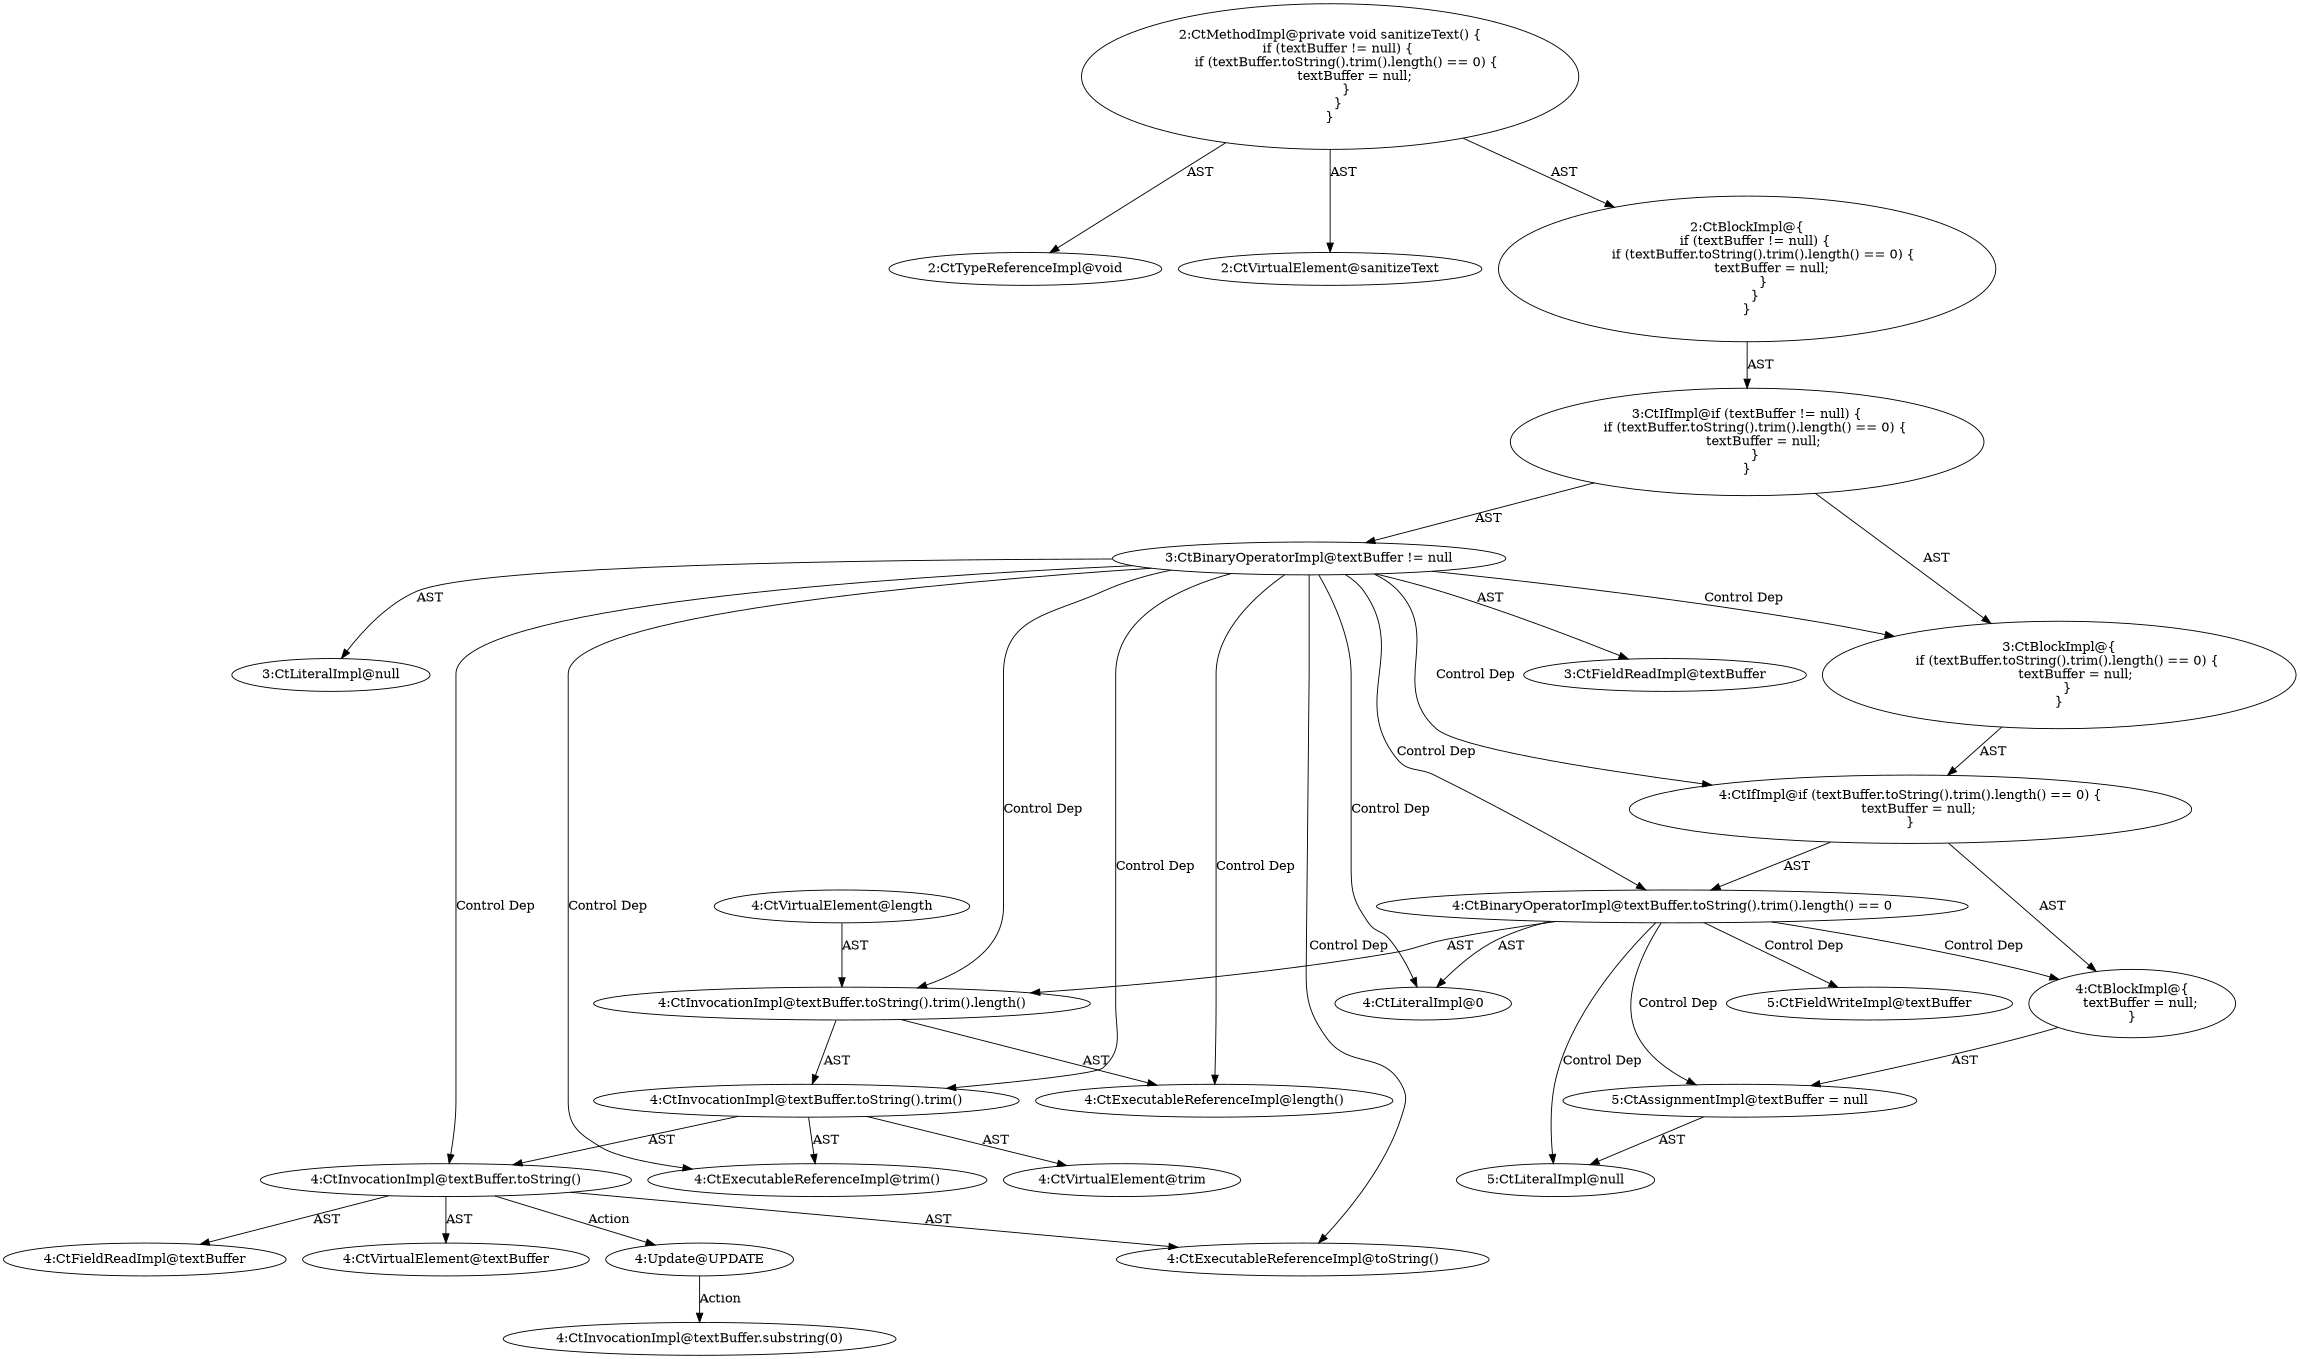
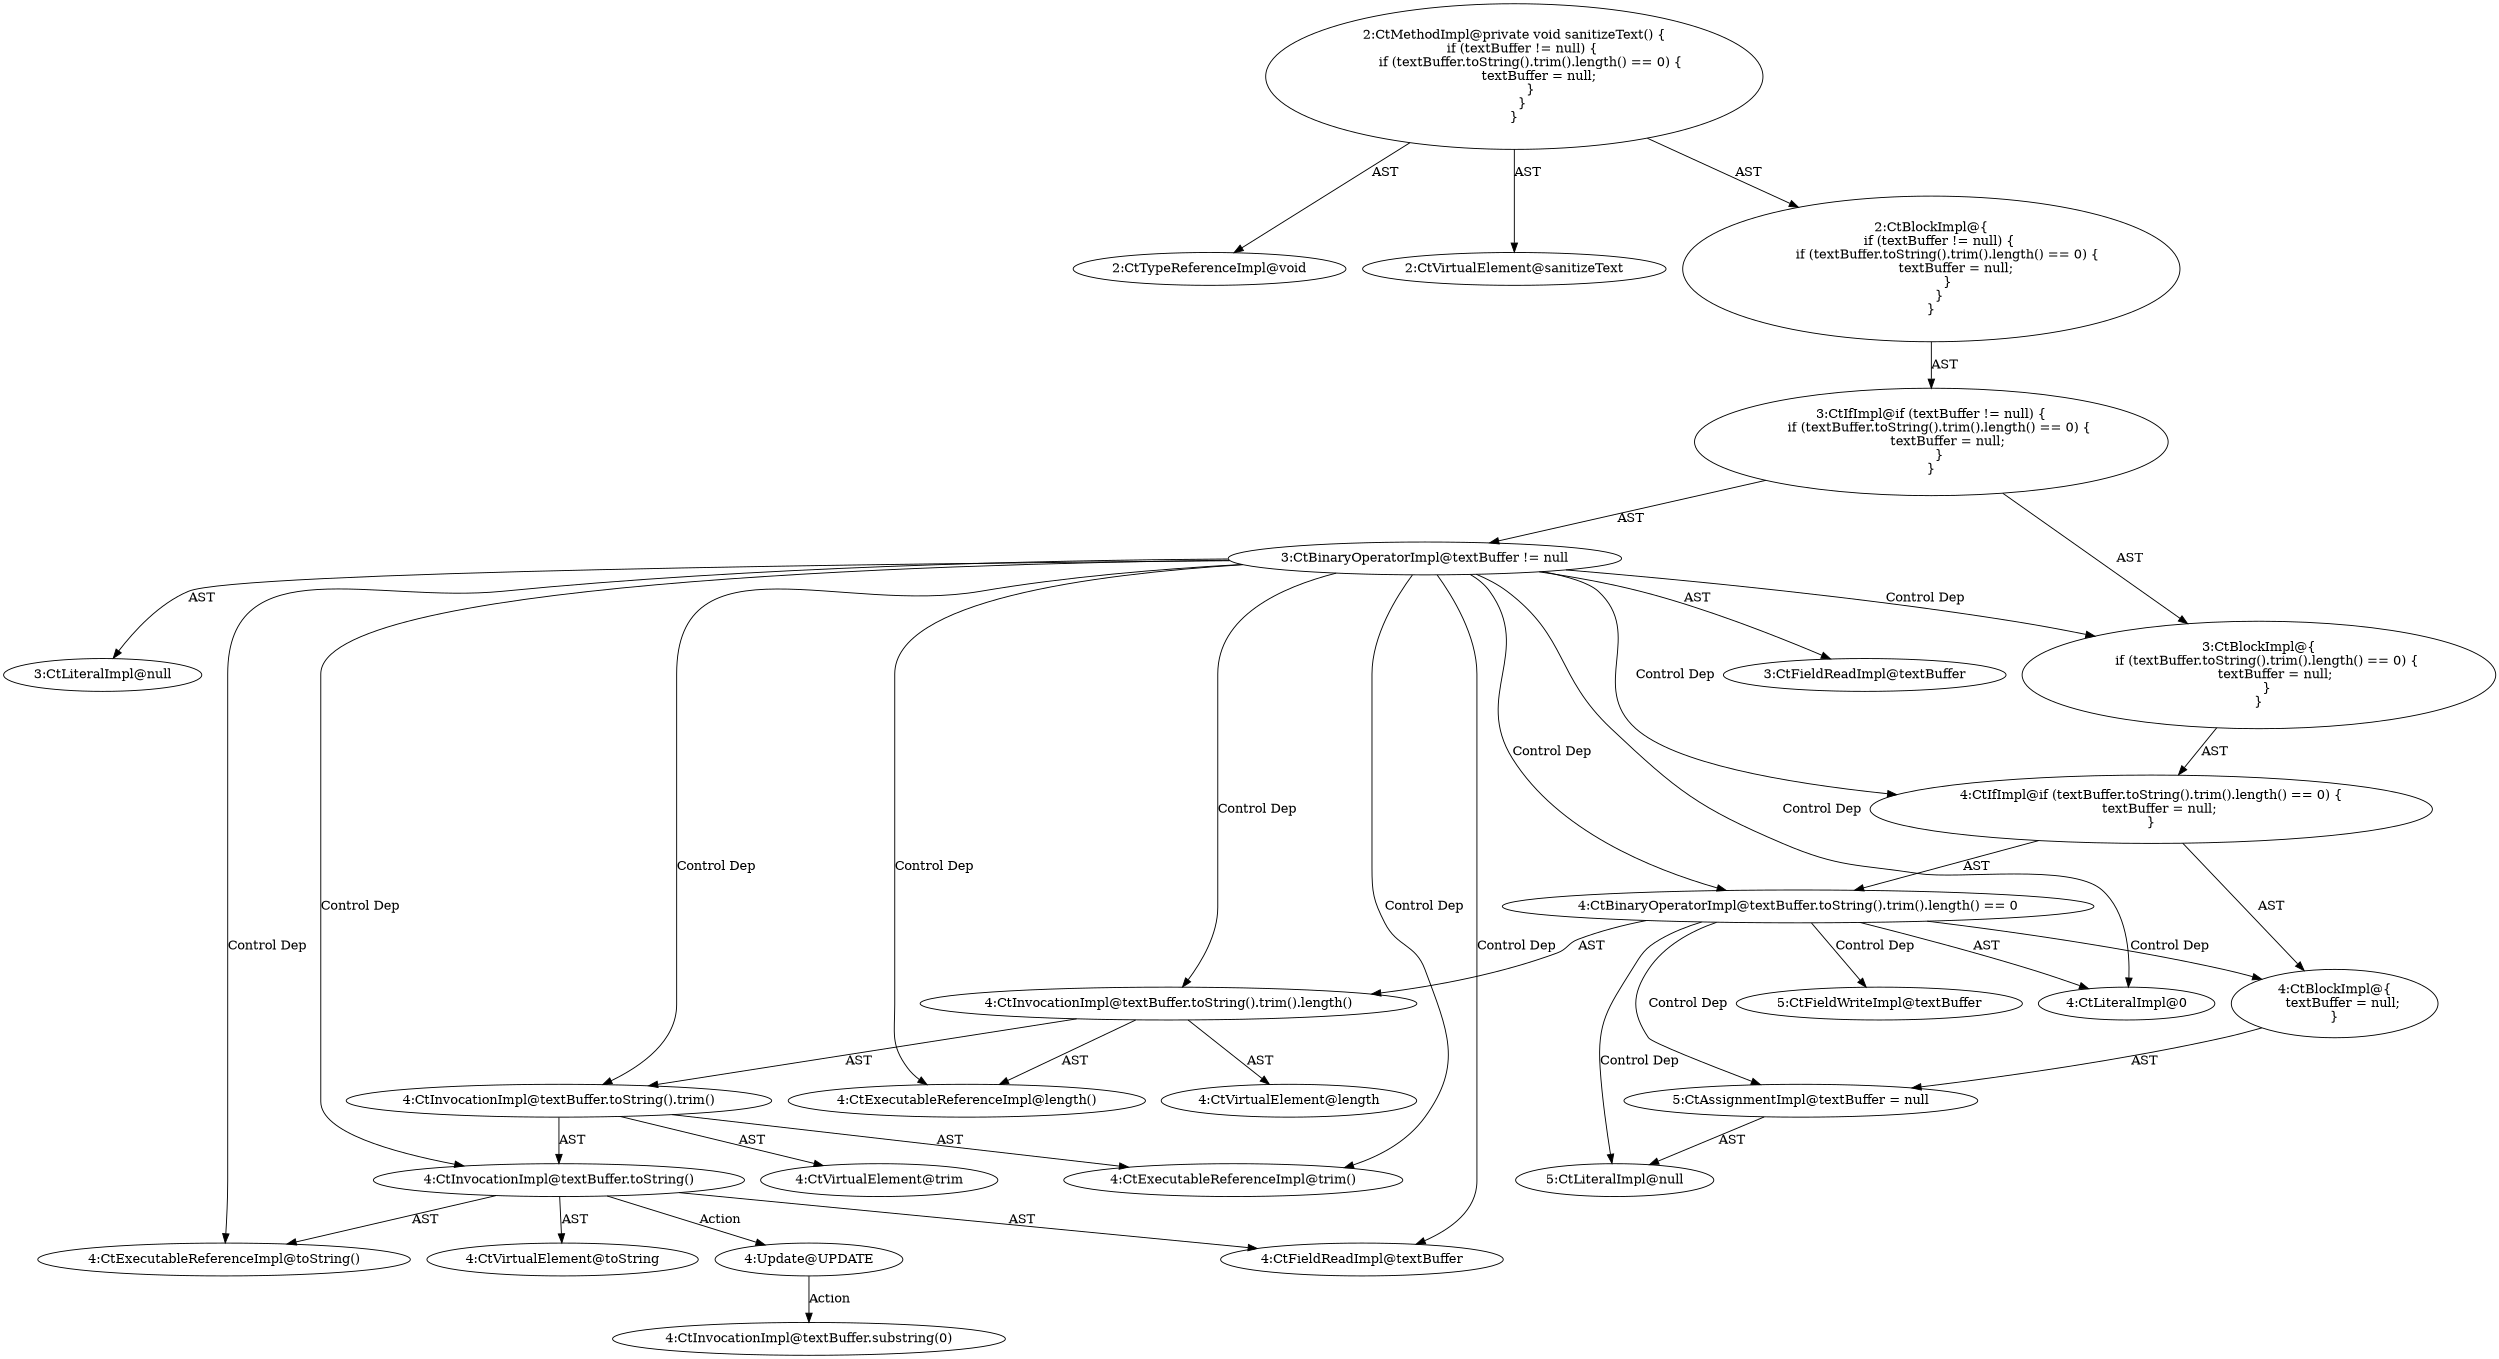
  digraph {
    node [shape=ellipse]
    n1 [label="2:CtTypeReferenceImpl@void"]
    n2 [label="2:CtVirtualElement@sanitizeText"]
    n3 [label="3:CtFieldReadImpl@textBuffer"]
    n4 [label="3:CtLiteralImpl@null"]
    n5 [label="3:CtBinaryOperatorImpl@textBuffer != null"]
    n6 [label="4:CtExecutableReferenceImpl@length()"]
    n7 [label="4:CtExecutableReferenceImpl@trim()"]
    n8 [label="4:CtExecutableReferenceImpl@toString()"]
    n9 [label="4:CtFieldReadImpl@textBuffer"]
    n10 [label="4:CtInvocationImpl@textBuffer.toString()"]
    n11 [label="4:CtInvocationImpl@textBuffer.toString().trim()"]
    n12 [label="4:CtInvocationImpl@textBuffer.toString().trim().length()"]
    n13 [label="4:CtLiteralImpl@0"]
    n14 [label="4:CtBinaryOperatorImpl@textBuffer.toString().trim().length() == 0"]
    n15 [label="4:CtIfImpl@if (textBuffer.toString().trim().length() == 0) \{\n    textBuffer = null;\n\}"]
    n16 [label="3:CtBlockImpl@\{\n    if (textBuffer.toString().trim().length() == 0) \{\n        textBuffer = null;\n    \}\n\}"]
-   n17 [label="4:CtVirtualElement@textBuffer"]
+   n17 [label="4:CtVirtualElement@toString"]
    n18 [label="4:Update@UPDATE"]
    n19 [label="4:CtVirtualElement@trim"]
    n20 [label="4:CtVirtualElement@length"]
    n21 [label="5:CtFieldWriteImpl@textBuffer"]
    n22 [label="5:CtLiteralImpl@null"]
    n23 [label="5:CtAssignmentImpl@textBuffer = null"]
    n24 [label="4:CtBlockImpl@\{\n    textBuffer = null;\n\}"]
    n25 [label="4:CtInvocationImpl@textBuffer.substring(0)"]
    n26 [label="3:CtIfImpl@if (textBuffer != null) \{\n    if (textBuffer.toString().trim().length() == 0) \{\n        textBuffer = null;\n    \}\n\}"]
    n27 [label="2:CtBlockImpl@\{\n    if (textBuffer != null) \{\n        if (textBuffer.toString().trim().length() == 0) \{\n            textBuffer = null;\n        \}\n    \}\n\}"]
    n28 [label="2:CtMethodImpl@private void sanitizeText() \{\n    if (textBuffer != null) \{\n        if (textBuffer.toString().trim().length() == 0) \{\n            textBuffer = null;\n        \}\n    \}\n\}"]
    n5 -> n3 [label=AST]
    n5 -> n4 [label=AST]
    n5 -> n6 [label="Control Dep"]
    n5 -> n7 [label="Control Dep"]
    n5 -> n8 [label="Control Dep"]
+   n5 -> n9 [label="Control Dep"]
    n5 -> n10 [label="Control Dep"]
    n5 -> n11 [label="Control Dep"]
    n5 -> n12 [label="Control Dep"]
    n5 -> n13 [label="Control Dep"]
    n5 -> n14 [label="Control Dep"]
    n5 -> n15 [label="Control Dep"]
    n5 -> n16 [label="Control Dep"]
    n10 -> n8 [label=AST]
    n10 -> n9 [label=AST]
    n10 -> n17 [label=AST]
    n10 -> n18 [label=Action]
    n11 -> n7 [label=AST]
    n11 -> n10 [label=AST]
    n11 -> n19 [label=AST]
    n12 -> n6 [label=AST]
    n12 -> n11 [label=AST]
-   n20 -> n12 [label=AST]
+   n12 -> n20 [label=AST]
    n14 -> n12 [label=AST]
    n14 -> n13 [label=AST]
    n14 -> n21 [label="Control Dep"]
    n14 -> n22 [label="Control Dep"]
    n14 -> n23 [label="Control Dep"]
    n14 -> n24 [label="Control Dep"]
    n15 -> n14 [label=AST]
    n15 -> n24 [label=AST]
    n16 -> n15 [label=AST]
    n18 -> n25 [label=Action]
    n23 -> n22 [label=AST]
    n24 -> n23 [label=AST]
    n26 -> n5 [label=AST]
    n26 -> n16 [label=AST]
    n27 -> n26 [label=AST]
    n28 -> n1 [label=AST]
    n28 -> n2 [label=AST]
    n28 -> n27 [label=AST]
  }
